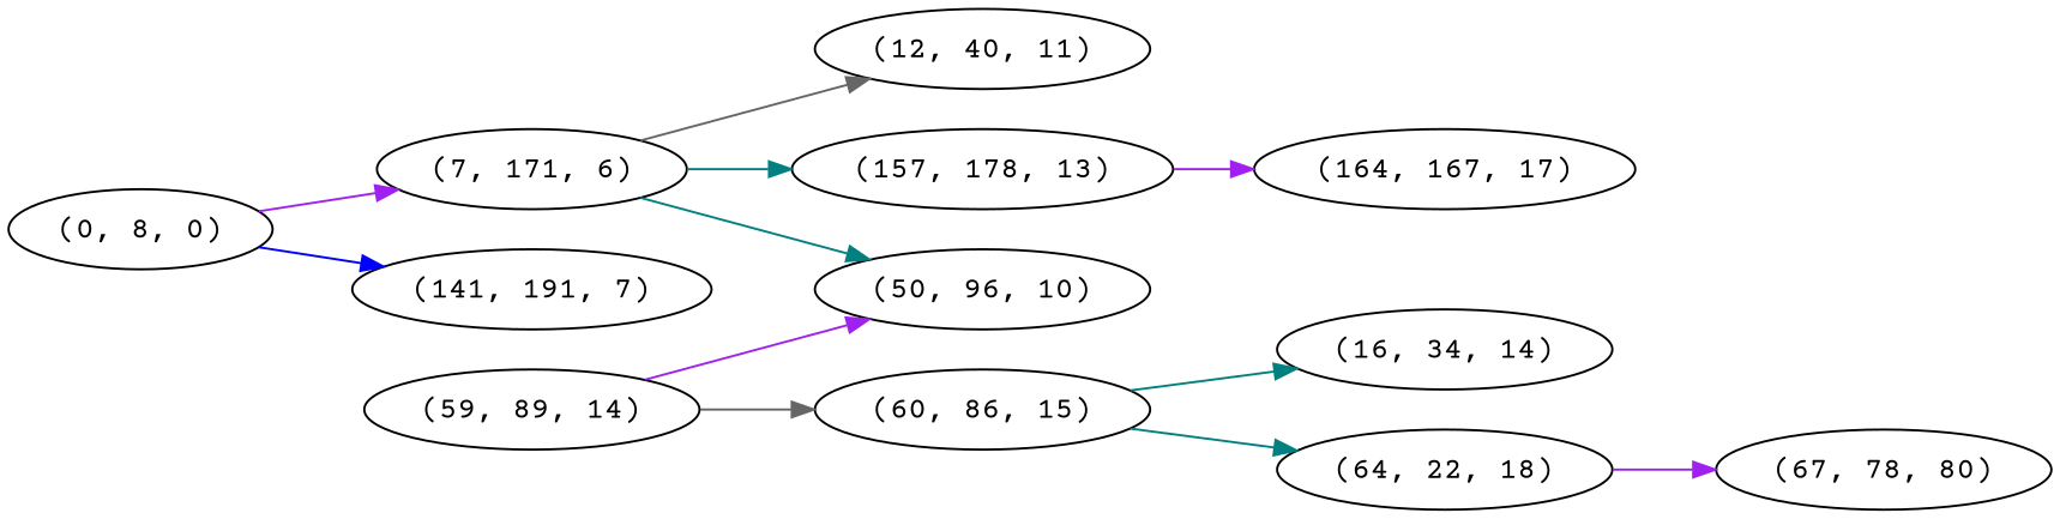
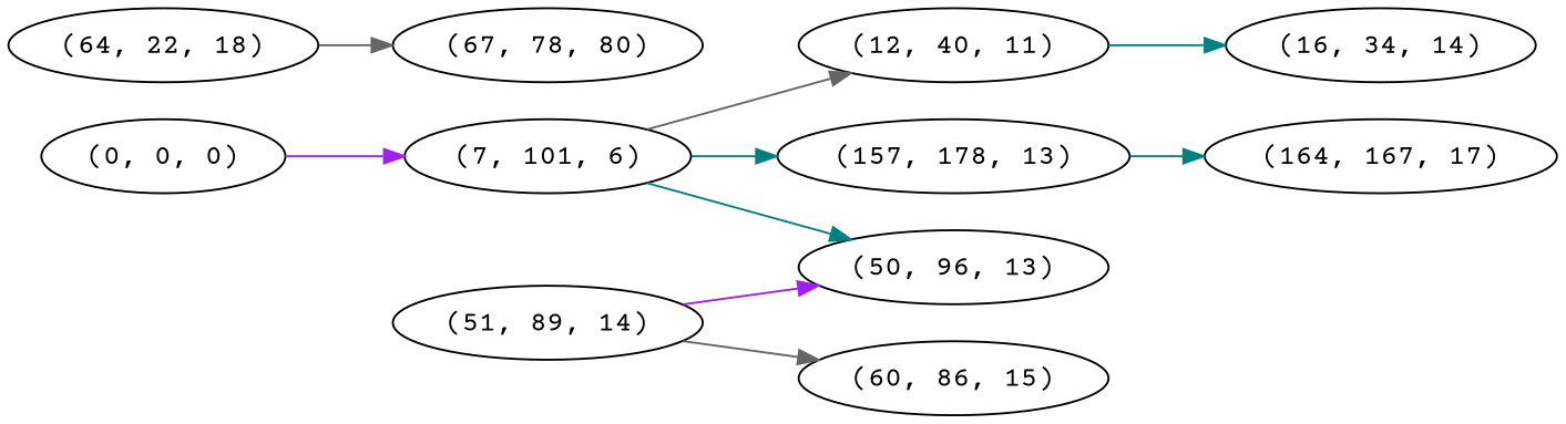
  digraph {
    fontname="Courier Prime"
    rankdir=LR
    node [fontname="Courier Prime"]
    edge [color=teal fontname="Courier Prime"]
-   "(0, 0, 0)" [label="(0, 8, 0)"]
-   "(7, 101, 6)" [label="(7, 171, 6)"]
-   "(141, 191, 7)"
+   "(0, 0, 0)"
+   "(7, 101, 6)"
    "(12, 40, 11)"
-   "(50, 96, 10)"
+   "(50, 96, 10)" [label="(50, 96, 13)"]
    "(157, 178, 13)"
    "(16, 34, 14)"
-   "(59, 89, 14)"
+   "(59, 89, 14)" [label="(51, 89, 14)"]
    "(60, 86, 15)"
    n10 [label="(64, 22, 18)"]
    n11 [label="(67, 78, 80)"]
    "(164, 167, 17)"
    "(0, 0, 0)" -> "(7, 101, 6)" [color=purple]
-   "(0, 0, 0)" -> "(141, 191, 7)" [color=blue]
    "(7, 101, 6)" -> "(12, 40, 11)" [color=gray40]
    "(7, 101, 6)" -> "(50, 96, 10)"
    "(7, 101, 6)" -> "(157, 178, 13)"
-   "(60, 86, 15)" -> "(16, 34, 14)"
-   "(157, 178, 13)" -> "(164, 167, 17)" [color=purple]
+   "(12, 40, 11)" -> "(16, 34, 14)"
+   "(157, 178, 13)" -> "(164, 167, 17)"
    "(59, 89, 14)" -> "(50, 96, 10)" [color=purple]
    "(59, 89, 14)" -> "(60, 86, 15)" [color=gray40]
-   "(60, 86, 15)" -> n10
-   n10 -> n11 [color=purple]
+   n10 -> n11 [color=gray40]
  }
